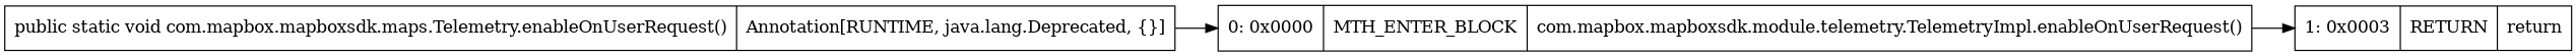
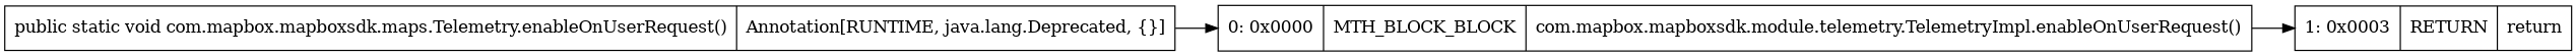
  digraph {
    rankdir=LR
    node [shape=record]
-   n1 [label="{0\:\ 0x0000|MTH_ENTER_BLOCK\l|com.mapbox.mapboxsdk.module.telemetry.TelemetryImpl.enableOnUserRequest()\l}"]
+   n1 [label="{0\:\ 0x0000|MTH_BLOCK_BLOCK\l|com.mapbox.mapboxsdk.module.telemetry.TelemetryImpl.enableOnUserRequest()\l}"]
    n2 [label="{1\:\ 0x0003|RETURN\l|return\l}"]
    n3 [label="{public static void com.mapbox.mapboxsdk.maps.Telemetry.enableOnUserRequest()  | Annotation[RUNTIME, java.lang.Deprecated, \{\}]\l}"]
    n1 -> n2
    n3 -> n1
  }
